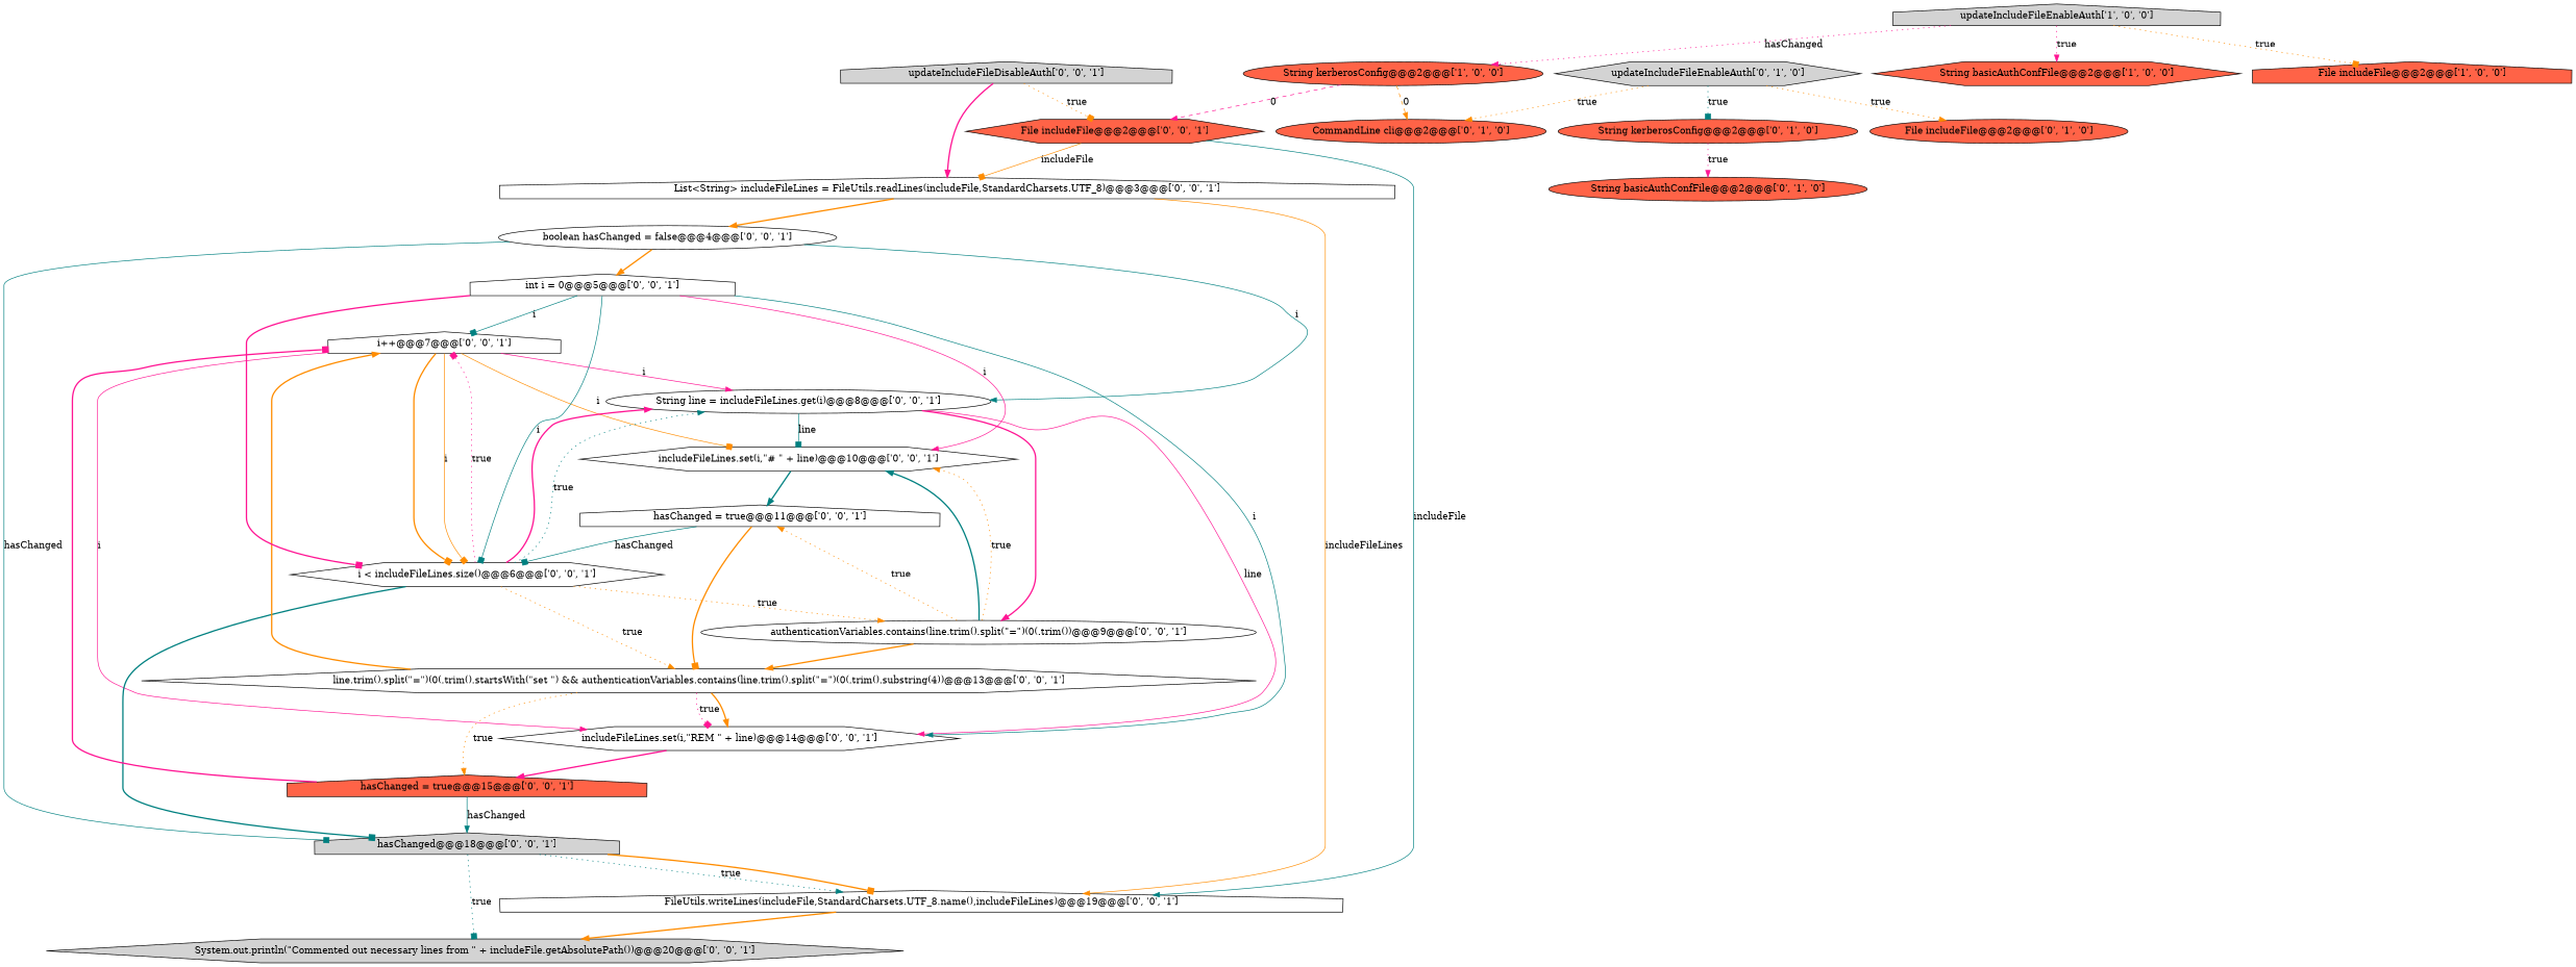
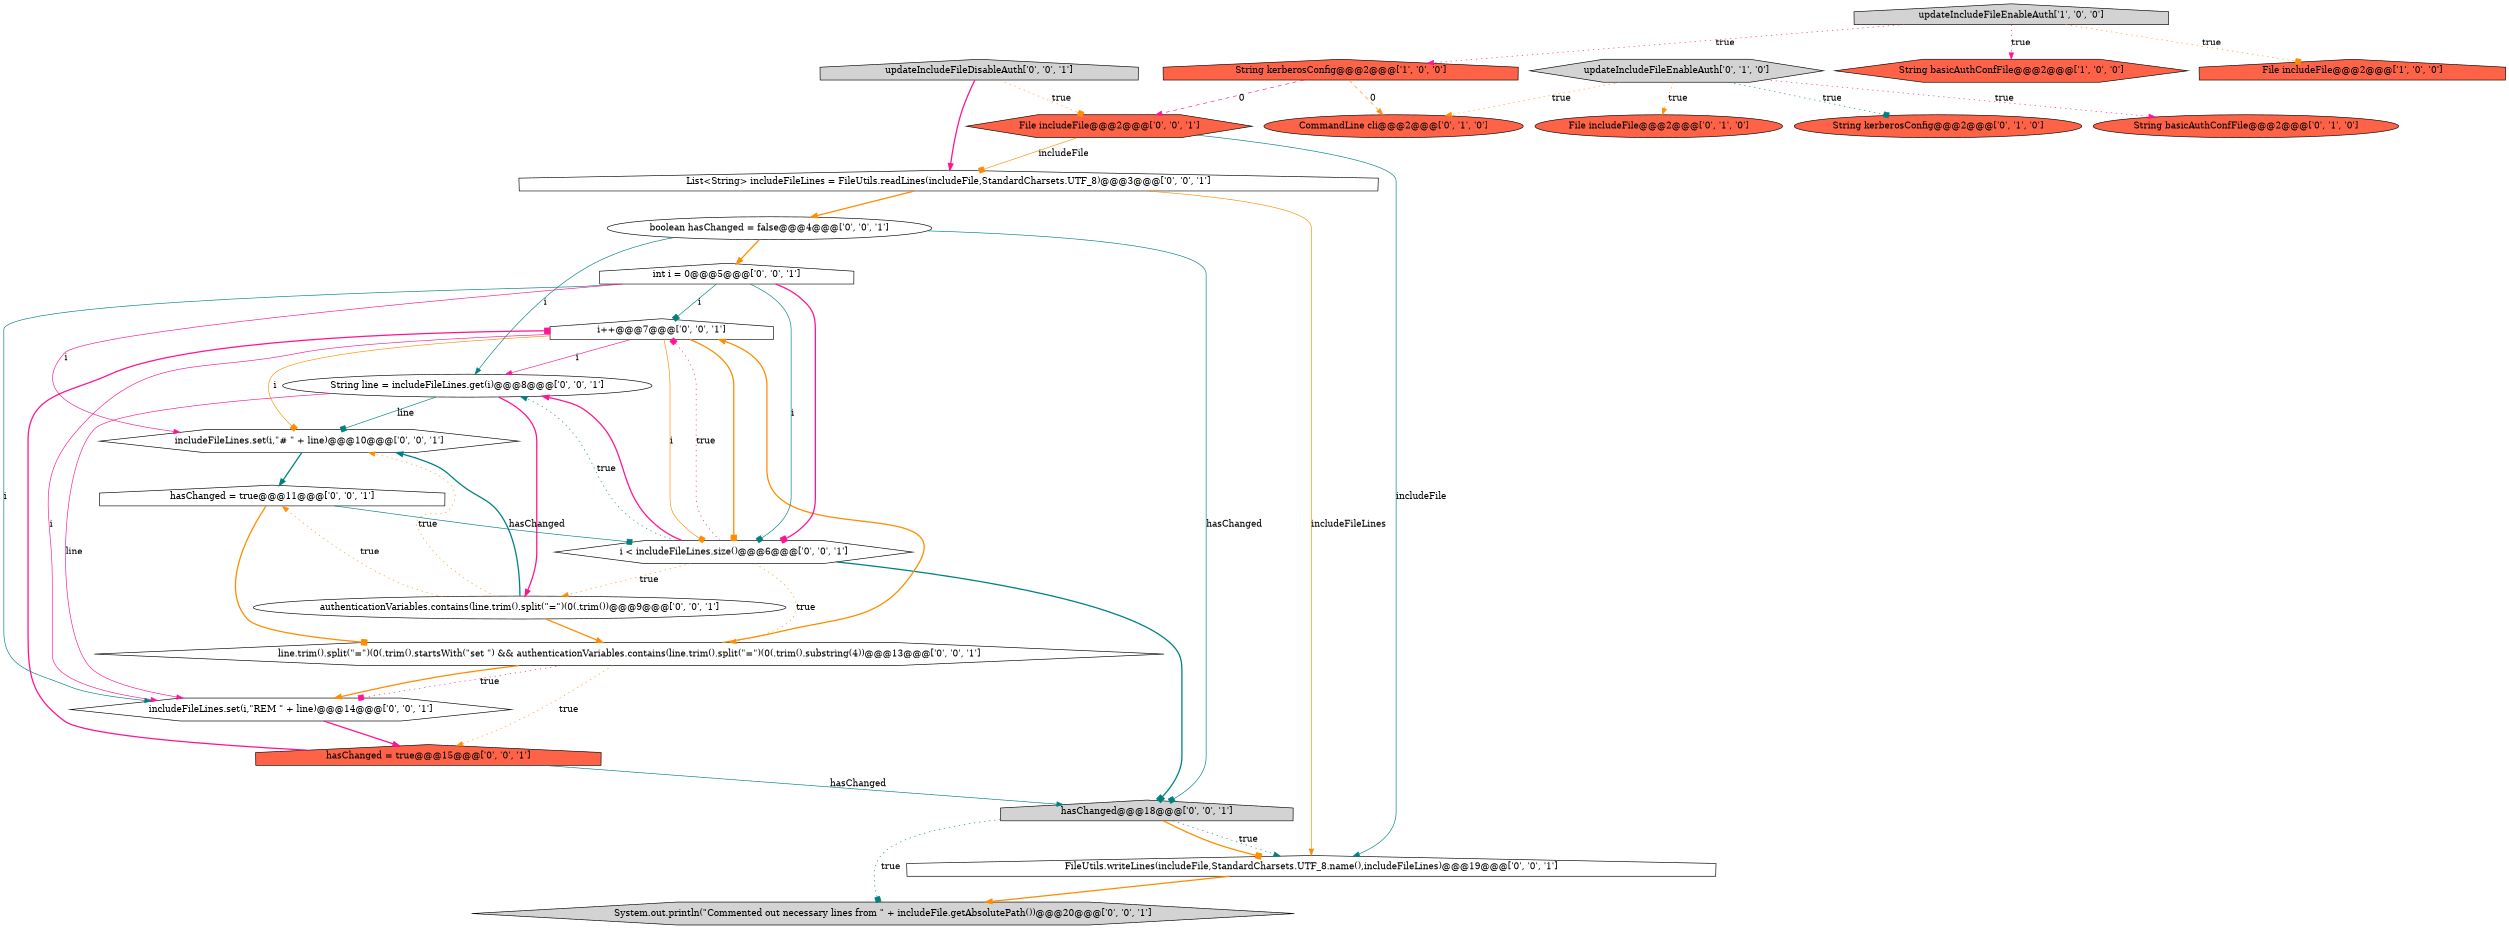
  digraph {
    node [fillcolor=white shape=house style=filled]
    edge [arrowhead=normal color=darkorange style=bold]
    n1 [label="i++@@@7@@@['0', '0', '1']"]
    n2 [label="String line = includeFileLines.get(i)@@@8@@@['0', '0', '1']" shape=ellipse]
    n3 [label="i < includeFileLines.size()@@@6@@@['0', '0', '1']" shape=hexagon]
    n4 [label="includeFileLines.set(i,\"REM \" + line)@@@14@@@['0', '0', '1']" shape=hexagon]
    n5 [label="includeFileLines.set(i,\"# \" + line)@@@10@@@['0', '0', '1']" shape=hexagon]
    n6 [label="authenticationVariables.contains(line.trim().split(\"=\")(0(.trim())@@@9@@@['0', '0', '1']" shape=ellipse]
    n7 [fillcolor=lightgray label="hasChanged@@@18@@@['0', '0', '1']"]
    n8 [label="line.trim().split(\"=\")(0(.trim().startsWith(\"set \") && authenticationVariables.contains(line.trim().split(\"=\")(0(.trim().substring(4))@@@13@@@['0', '0', '1']" shape=hexagon]
    n9 [fillcolor=tomato label="hasChanged = true@@@15@@@['0', '0', '1']"]
    n10 [label="hasChanged = true@@@11@@@['0', '0', '1']"]
    n11 [fillcolor=tomato label="String basicAuthConfFile@@@2@@@['0', '1', '0']" shape=ellipse]
    n12 [fillcolor=lightgray label="System.out.println(\"Commented out necessary lines from \" + includeFile.getAbsolutePath())@@@20@@@['0', '0', '1']" shape=hexagon]
    n13 [fillcolor=tomato label="File includeFile@@@2@@@['0', '0', '1']" shape=hexagon]
    n14 [label="List<String> includeFileLines = FileUtils.readLines(includeFile,StandardCharsets.UTF_8)@@@3@@@['0', '0', '1']"]
    n15 [label="FileUtils.writeLines(includeFile,StandardCharsets.UTF_8.name(),includeFileLines)@@@19@@@['0', '0', '1']"]
    n16 [label="boolean hasChanged = false@@@4@@@['0', '0', '1']" shape=ellipse]
    n17 [fillcolor=tomato label="File includeFile@@@2@@@['0', '1', '0']" shape=ellipse]
-   n18 [fillcolor=tomato label="String kerberosConfig@@@2@@@['1', '0', '0']" shape=ellipse]
+   n18 [fillcolor=tomato label="String kerberosConfig@@@2@@@['1', '0', '0']"]
    n19 [fillcolor=tomato label="CommandLine cli@@@2@@@['0', '1', '0']" shape=ellipse]
    n20 [fillcolor=tomato label="String basicAuthConfFile@@@2@@@['1', '0', '0']" shape=hexagon]
    n21 [fillcolor=tomato label="String kerberosConfig@@@2@@@['0', '1', '0']" shape=ellipse]
    n22 [label="int i = 0@@@5@@@['0', '0', '1']"]
    n23 [fillcolor=lightgray label="updateIncludeFileDisableAuth['0', '0', '1']"]
    n24 [fillcolor=lightgray label="updateIncludeFileEnableAuth['1', '0', '0']"]
    n25 [fillcolor=tomato label="File includeFile@@@2@@@['1', '0', '0']"]
    n26 [fillcolor=lightgray label="updateIncludeFileEnableAuth['0', '1', '0']" shape=hexagon]
    n1 -> n2 [color=deeppink label=i style=solid]
    n1 -> n3 [arrowhead=box]
    n1 -> n3 [arrowhead=box label=i style=solid]
    n1 -> n4 [color=deeppink label=i style=solid]
    n1 -> n5 [arrowhead=box label=i style=solid]
    n2 -> n4 [color=deeppink label=line style=solid]
    n2 -> n5 [arrowhead=box color=teal label=line style=solid]
    n2 -> n6 [color=deeppink]
    n3 -> n1 [arrowhead=box color=deeppink label=true style=dotted]
    n3 -> n2 [color=deeppink]
    n3 -> n2 [color=teal label=true style=dotted]
    n3 -> n6 [label=true style=dotted]
    n3 -> n7 [arrowhead=box color=teal]
    n3 -> n8 [label=true style=dotted]
    n4 -> n9 [color=deeppink]
    n5 -> n10 [color=teal]
    n6 -> n5 [label=true style=dotted]
    n6 -> n5 [color=teal]
    n6 -> n8
    n6 -> n10 [label=true style=dotted]
    n7 -> n12 [arrowhead=box color=teal label=true style=dotted]
    n7 -> n15 [color=teal label=true style=dotted]
    n7 -> n15 [arrowhead=box]
    n8 -> n1
    n8 -> n4 [arrowhead=box color=deeppink label=true style=dotted]
    n8 -> n4
    n8 -> n9 [label=true style=dotted]
    n9 -> n1 [arrowhead=box color=deeppink]
    n9 -> n7 [color=teal label=hasChanged style=solid]
    n10 -> n3 [arrowhead=box color=teal label=hasChanged style=solid]
    n10 -> n8 [arrowhead=box]
    n13 -> n14 [arrowhead=box label=includeFile style=solid]
    n13 -> n15 [color=teal label=includeFile style=solid]
    n14 -> n15 [label=includeFileLines style=solid]
    n14 -> n16
    n15 -> n12
    n16 -> n2 [color=teal label=i style=solid]
    n16 -> n7 [arrowhead=box color=teal label=hasChanged style=solid]
    n16 -> n22
    n18 -> n13 [color=deeppink label=0 style=dashed]
    n18 -> n19 [label=0 style=dashed]
    n22 -> n1 [arrowhead=box color=teal label=i style=solid]
    n22 -> n3 [arrowhead=box color=deeppink]
    n22 -> n3 [arrowhead=box color=teal label=i style=solid]
    n22 -> n4 [color=teal label=i style=solid]
    n22 -> n5 [color=deeppink label=i style=solid]
    n23 -> n13 [arrowhead=box label=true style=dotted]
    n23 -> n14 [color=deeppink]
-   n24 -> n18 [color=deeppink label=hasChanged style=dotted]
+   n24 -> n18 [color=deeppink label=true style=dotted]
    n24 -> n20 [color=deeppink label=true style=dotted]
    n24 -> n25 [arrowhead=box label=true style=dotted]
-   n21 -> n11 [color=deeppink label=true style=dotted]
+   n26 -> n11 [color=deeppink label=true style=dotted]
    n26 -> n17 [label=true style=dotted]
    n26 -> n19 [label=true style=dotted]
    n26 -> n21 [arrowhead=box color=teal label=true style=dotted]
  }
